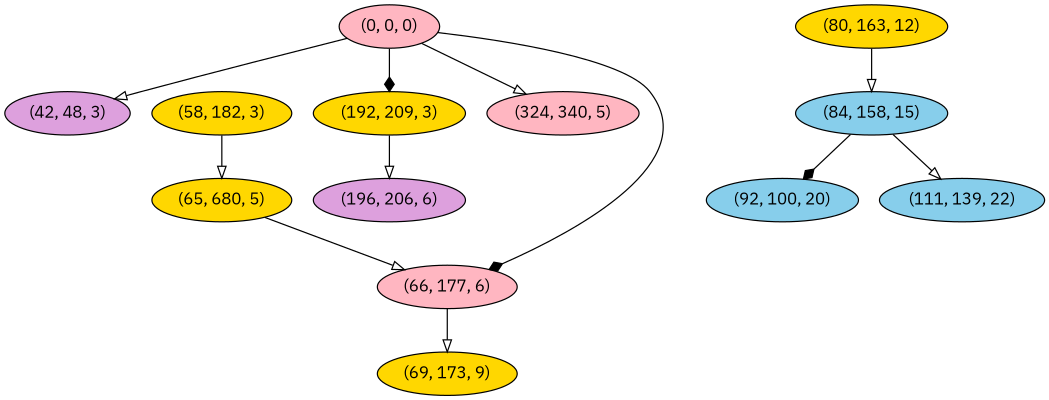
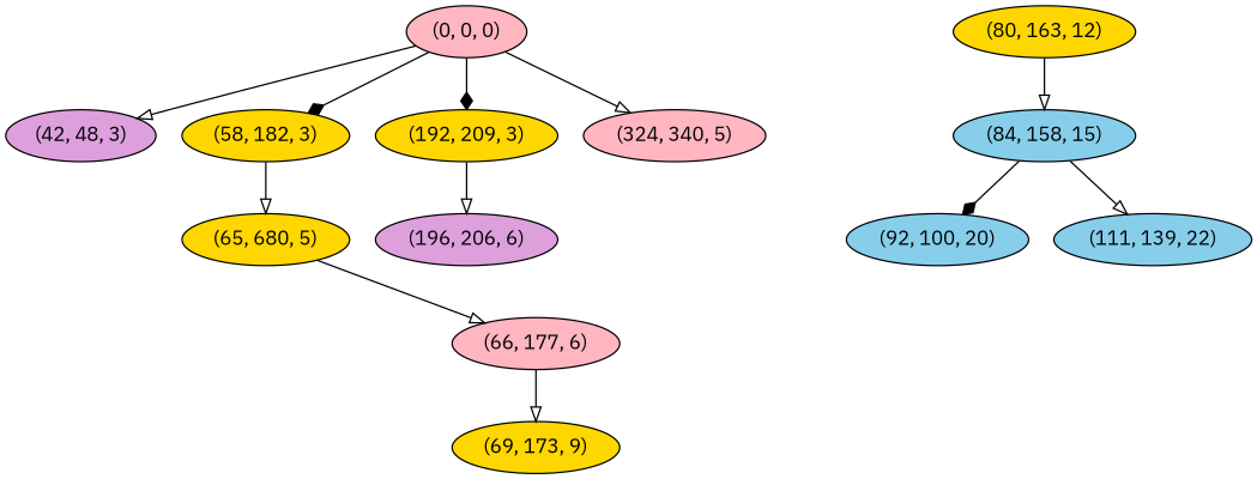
  digraph {
    fontname="IBM Plex Sans"
    node [fillcolor=gold fontname="IBM Plex Sans" style=filled]
    edge [arrowhead=onormal fontname="IBM Plex Sans"]
    "(0, 0, 0)" [fillcolor=lightpink]
    "(42, 48, 3)" [fillcolor=plum]
    "(58, 182, 3)"
    "(192, 209, 3)"
    "(324, 340, 5)" [fillcolor=lightpink]
    n6 [label="(65, 680, 5)"]
    "(196, 206, 6)" [fillcolor=plum]
    "(66, 177, 6)" [fillcolor=lightpink]
    "(69, 173, 9)"
    "(84, 158, 15)" [fillcolor=skyblue]
    "(80, 163, 12)"
    "(92, 100, 20)" [fillcolor=skyblue]
    "(111, 139, 22)" [fillcolor=skyblue]
    "(0, 0, 0)" -> "(42, 48, 3)"
-   "(0, 0, 0)" -> "(66, 177, 6)" [arrowhead=diamond]
+   "(0, 0, 0)" -> "(58, 182, 3)" [arrowhead=diamond]
    "(0, 0, 0)" -> "(192, 209, 3)" [arrowhead=diamond]
    "(0, 0, 0)" -> "(324, 340, 5)"
    "(58, 182, 3)" -> n6
    "(192, 209, 3)" -> "(196, 206, 6)"
    n6 -> "(66, 177, 6)"
    "(66, 177, 6)" -> "(69, 173, 9)"
    "(84, 158, 15)" -> "(92, 100, 20)" [arrowhead=diamond]
    "(84, 158, 15)" -> "(111, 139, 22)"
    "(80, 163, 12)" -> "(84, 158, 15)"
  }
